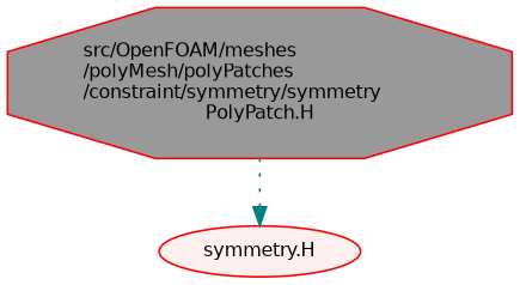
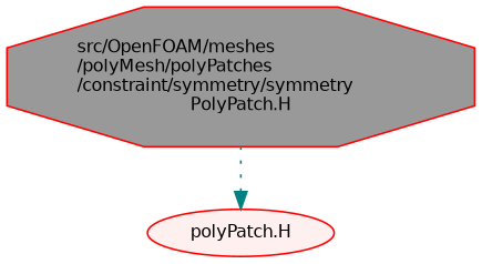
  digraph {
    node [color=red fontname=Helvetica fontsize=10 style=filled]
    n1 [fillcolor=grey60 fontcolor=black height=0.2 label="src/OpenFOAM/meshes\l/polyMesh/polyPatches\l/constraint/symmetry/symmetry\lPolyPatch.H" shape=octagon width=0.4]
-   n2 [fillcolor="#FFF0F0" height=0.2 label="symmetry.H" shape=ellipse width=0.4]
+   n2 [fillcolor="#FFF0F0" height=0.2 label="polyPatch.H" shape=ellipse width=0.4]
    n1 -> n2 [color=teal fontname=Helvetica fontsize=10 labelfontname=Helvetica labelfontsize=10 style=dotted]
  }
